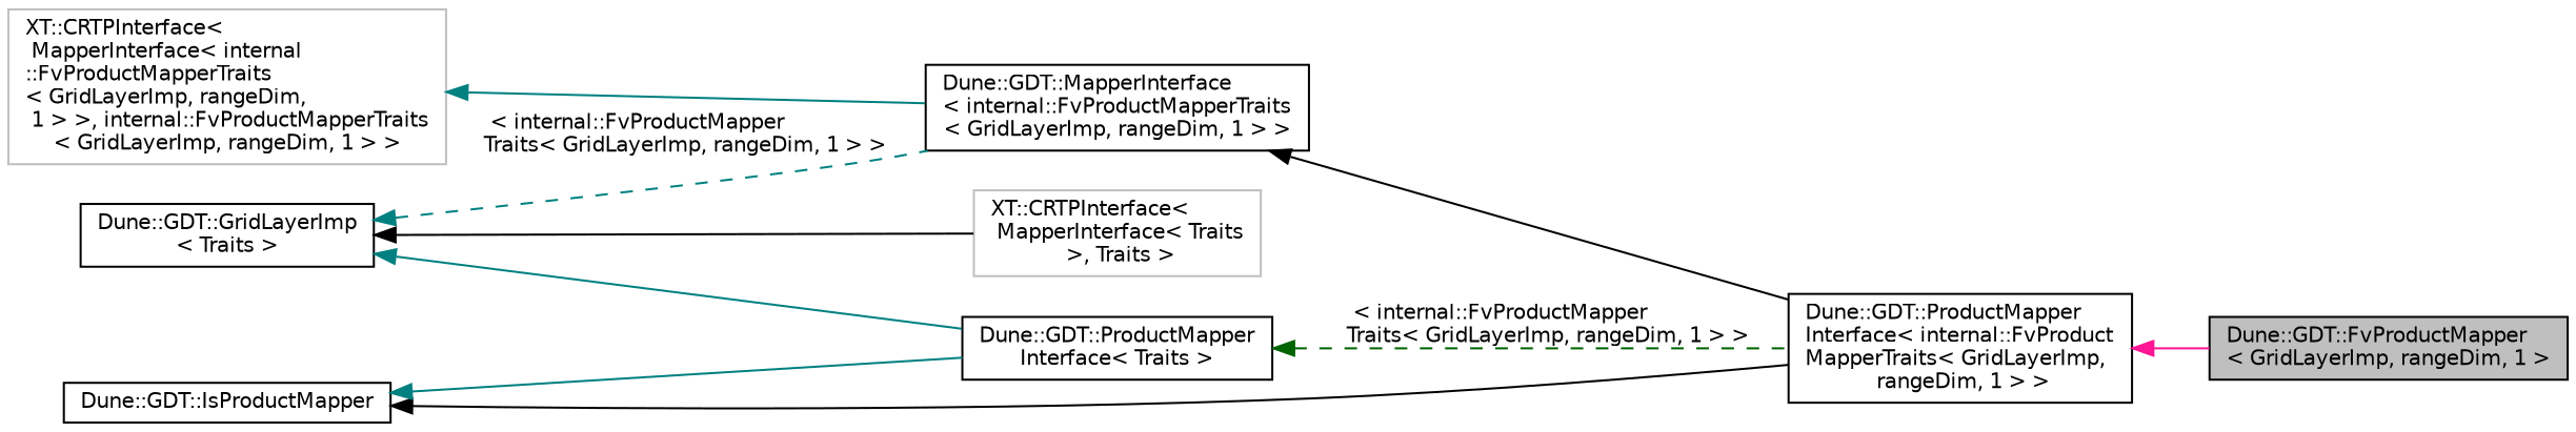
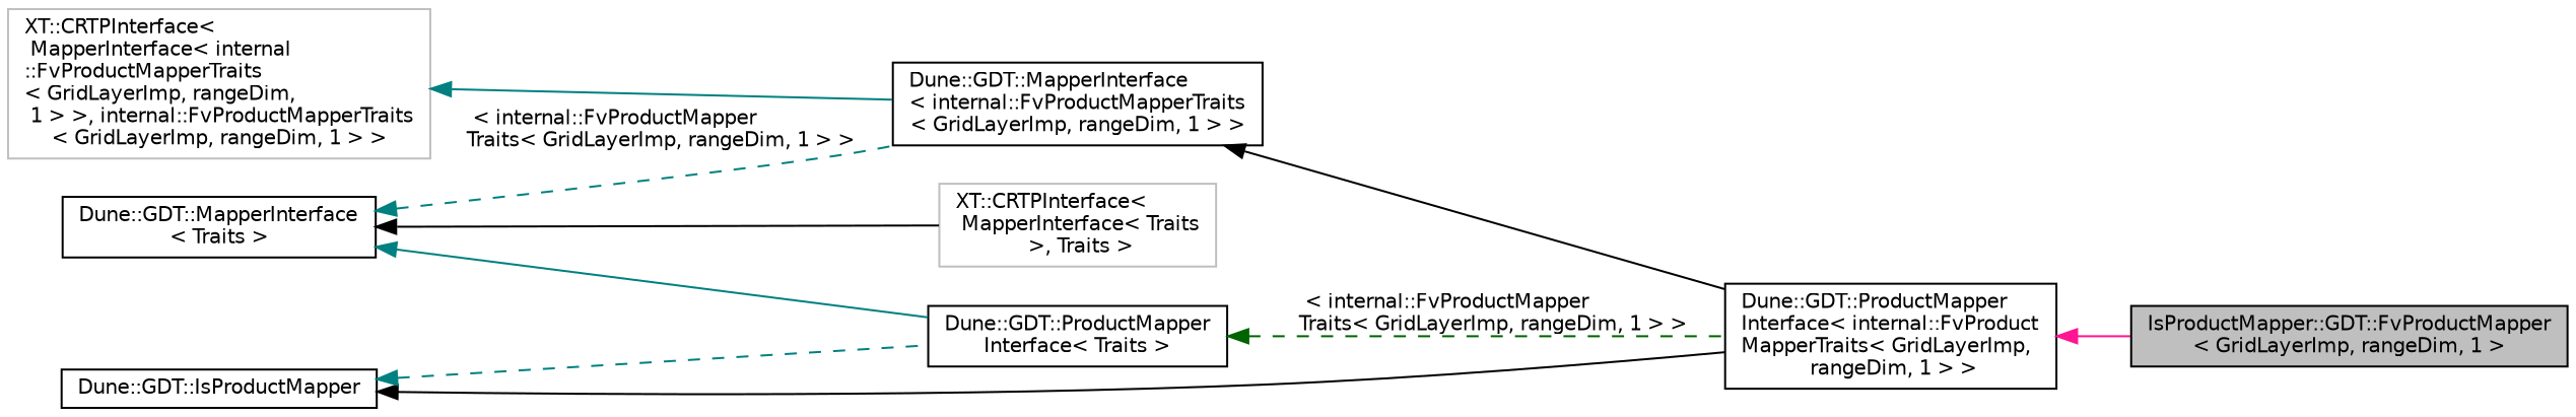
  digraph {
    rankdir=LR
    node [color=black fillcolor=white fontname=Helvetica fontsize=10 shape=record style=filled]
    edge [color=teal dir=back fontname=Helvetica fontsize=10 labelfontname=Helvetica labelfontsize=10 style=solid]
-   n1 [fillcolor=grey75 fontcolor=black height=0.2 label="Dune::GDT::FvProductMapper\l\< GridLayerImp, rangeDim, 1 \>" width=0.4]
+   n1 [fillcolor=grey75 fontcolor=black height=0.2 label="IsProductMapper::GDT::FvProductMapper\l\< GridLayerImp, rangeDim, 1 \>" width=0.4]
    n2 [height=0.2 label="Dune::GDT::ProductMapper\lInterface\< internal::FvProduct\lMapperTraits\< GridLayerImp,\l rangeDim, 1 \> \>" width=0.4]
    n3 [height=0.2 label="Dune::GDT::MapperInterface\l\< internal::FvProductMapperTraits\l\< GridLayerImp, rangeDim, 1 \> \>" width=0.4]
    n4 [color=grey75 height=0.2 label="XT::CRTPInterface\<\l MapperInterface\< internal\l::FvProductMapperTraits\l\< GridLayerImp, rangeDim,\l 1 \> \>, internal::FvProductMapperTraits\l\< GridLayerImp, rangeDim, 1 \> \>" width=0.4]
-   n5 [height=0.2 label="Dune::GDT::GridLayerImp\l\< Traits \>" width=0.4]
+   n5 [height=0.2 label="Dune::GDT::MapperInterface\l\< Traits \>" width=0.4]
    n6 [height=0.2 label="Dune::GDT::ProductMapper\lInterface\< Traits \>" width=0.4]
    n7 [color=grey75 height=0.2 label="XT::CRTPInterface\<\l MapperInterface\< Traits\l \>, Traits \>" width=0.4]
    n8 [height=0.2 label="Dune::GDT::IsProductMapper" width=0.4]
    n2 -> n1 [color=deeppink]
    n3 -> n2 [color=black]
    n4 -> n3
    n5 -> n3 [label=" \< internal::FvProductMapper\lTraits\< GridLayerImp, rangeDim, 1 \> \>" style=dashed]
    n5 -> n6
    n5 -> n7 [color=black]
    n6 -> n2 [color=darkgreen label=" \< internal::FvProductMapper\lTraits\< GridLayerImp, rangeDim, 1 \> \>" style=dashed]
    n8 -> n2 [color=black]
-   n8 -> n6
+   n8 -> n6 [style=dashed]
  }
